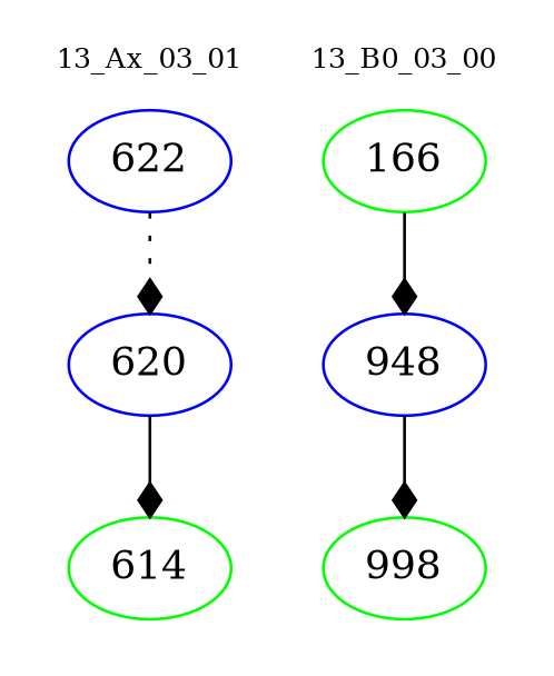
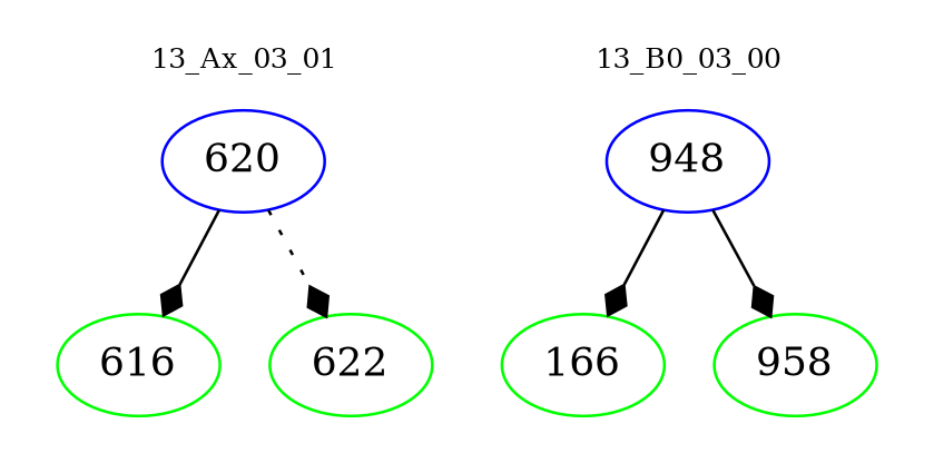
  digraph {
    fontname="DejaVu Serif"
    node [color=green fontname="DejaVu Serif"]
    edge [arrowhead=diamond color=black fontname="DejaVu Serif" style=solid]
    n1 [color=blue label=620]
-   n2 [label=614]
-   n3 [color=blue label=622]
+   n2 [label=616]
+   n3 [label=622]
    n4 [color=blue label=948]
    n5 [label=166]
-   n6 [label=998]
+   n6 [label=958]
    subgraph cluster_1 {
      color=white
      fontsize=10
      label="13_Ax_03_01"
      n1
      n2
      n3
    }
    subgraph cluster_2 {
      color=white
      fontsize=10
      label="13_B0_03_00"
      n4
      n5
      n6
    }
    n1 -> n2
-   n3 -> n1 [style=dotted]
-   n5 -> n4
+   n1 -> n3 [style=dotted]
+   n4 -> n5
    n4 -> n6
  }
